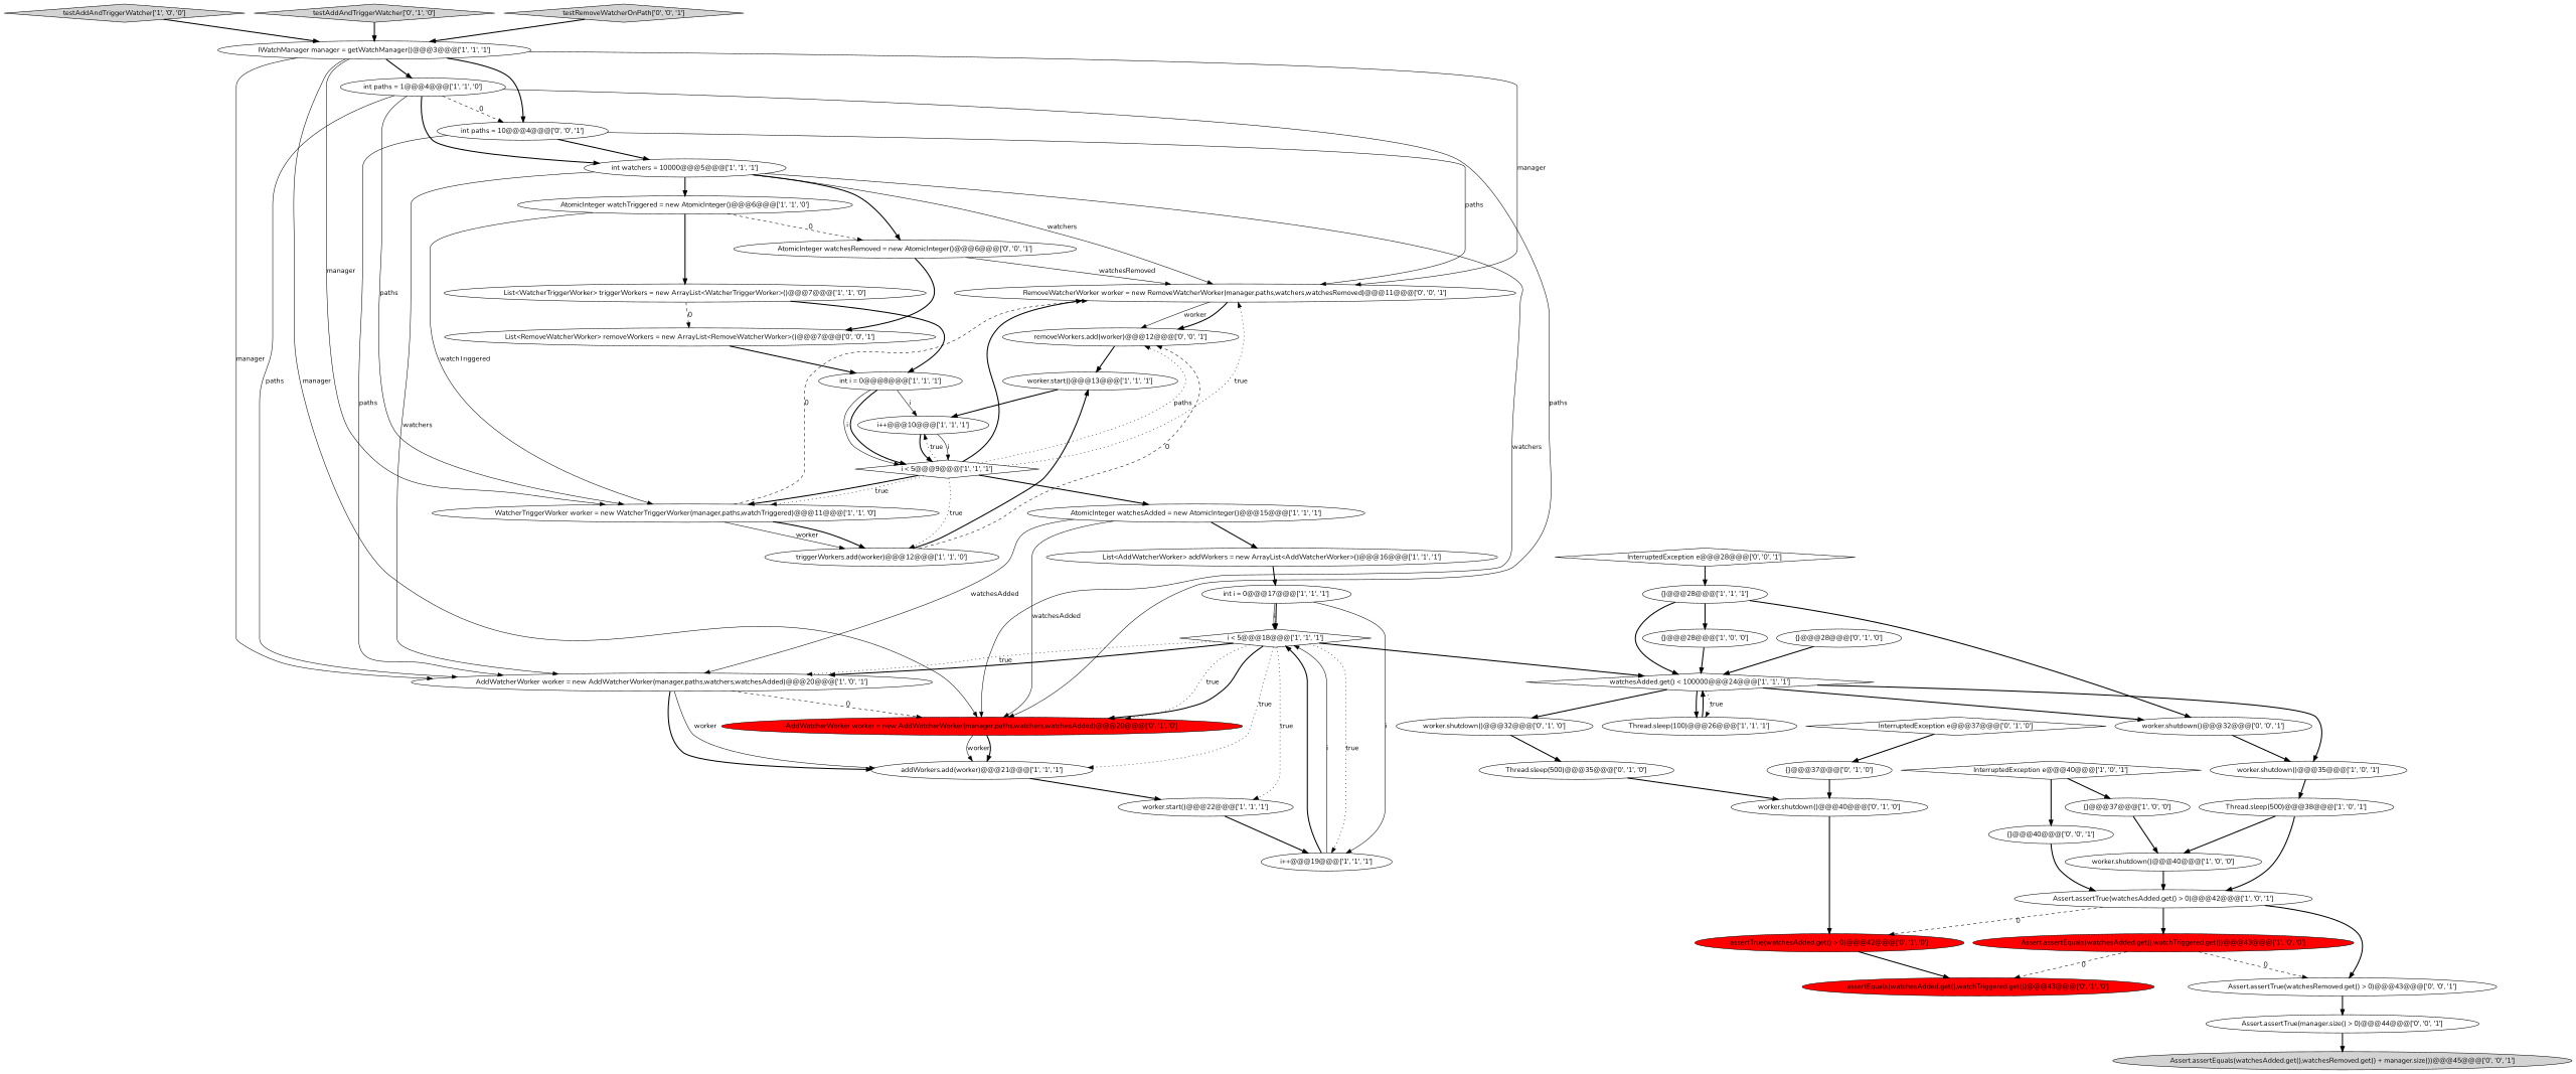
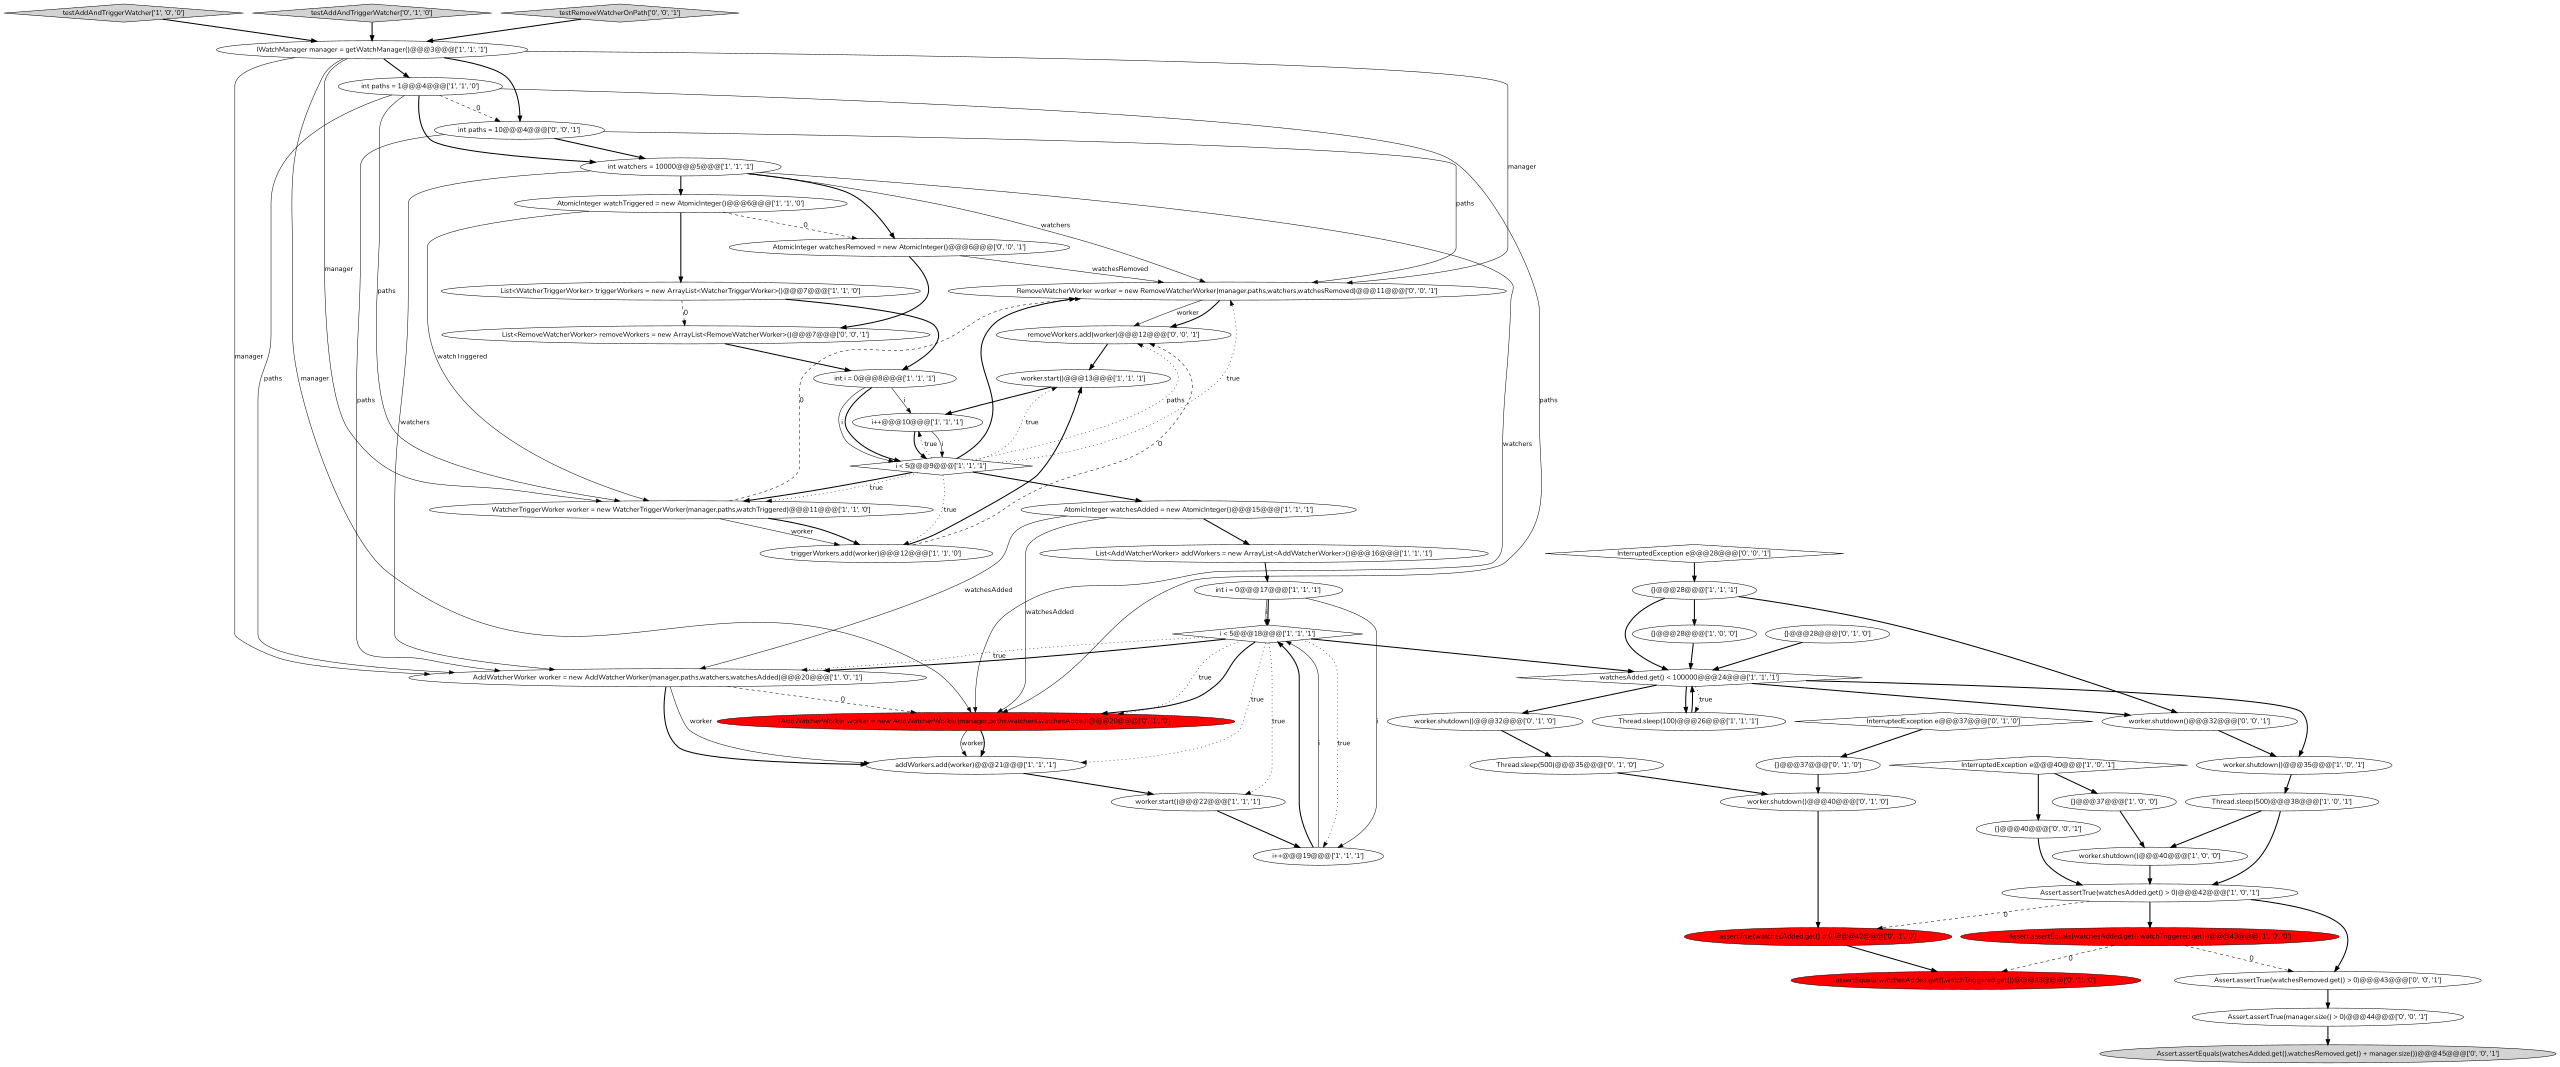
  digraph {
    fontname=Nunito
    node [fillcolor=white fontname=Nunito shape=ellipse style=filled]
    edge [fontname=Nunito style=bold]
    n1 [label="i < 5@@@18@@@['1', '1', '1']" shape=diamond]
    n2 [label="addWorkers.add(worker)@@@21@@@['1', '1', '1']"]
    n3 [fillcolor=red label="AddWatcherWorker worker = new AddWatcherWorker(manager,paths,watchers,watchesAdded)@@@20@@@['0', '1', '0']"]
    n4 [label="watchesAdded.get() < 100000@@@24@@@['1', '1', '1']" shape=diamond]
    n5 [label="worker.start()@@@22@@@['1', '1', '1']"]
    n6 [label="i++@@@19@@@['1', '1', '1']"]
    n7 [label="AddWatcherWorker worker = new AddWatcherWorker(manager,paths,watchers,watchesAdded)@@@20@@@['1', '0', '1']"]
    n8 [label="worker.shutdown()@@@32@@@['0', '1', '0']"]
    n9 [label="worker.shutdown()@@@32@@@['0', '0', '1']"]
    n10 [label="worker.shutdown()@@@35@@@['1', '0', '1']"]
    n11 [label="Thread.sleep(100)@@@26@@@['1', '1', '1']"]
    n12 [fillcolor=lightgray label="testAddAndTriggerWatcher['1', '0', '0']" shape=diamond]
    n13 [label="IWatchManager manager = getWatchManager()@@@3@@@['1', '1', '1']"]
    n14 [label="RemoveWatcherWorker worker = new RemoveWatcherWorker(manager,paths,watchers,watchesRemoved)@@@11@@@['0', '0', '1']"]
    n15 [label="int paths = 10@@@4@@@['0', '0', '1']"]
    n16 [label="int paths = 1@@@4@@@['1', '1', '0']"]
    n17 [label="WatcherTriggerWorker worker = new WatcherTriggerWorker(manager,paths,watchTriggered)@@@11@@@['1', '1', '0']"]
    n18 [fillcolor=lightgray label="testAddAndTriggerWatcher['0', '1', '0']" shape=diamond]
    n19 [label="int watchers = 10000@@@5@@@['1', '1', '1']"]
    n20 [label="AtomicInteger watchesRemoved = new AtomicInteger()@@@6@@@['0', '0', '1']"]
    n21 [label="AtomicInteger watchTriggered = new AtomicInteger()@@@6@@@['1', '1', '0']"]
    n22 [label="List<RemoveWatcherWorker> removeWorkers = new ArrayList<RemoveWatcherWorker>()@@@7@@@['0', '0', '1']"]
    n23 [label="List<WatcherTriggerWorker> triggerWorkers = new ArrayList<WatcherTriggerWorker>()@@@7@@@['1', '1', '0']"]
    n24 [label="removeWorkers.add(worker)@@@12@@@['0', '0', '1']"]
    n25 [label="worker.shutdown()@@@40@@@['0', '1', '0']"]
    n26 [fillcolor=red label="assertTrue(watchesAdded.get() > 0)@@@42@@@['0', '1', '0']"]
    n27 [fillcolor=red label="assertEquals(watchesAdded.get(),watchTriggered.get())@@@43@@@['0', '1', '0']"]
    n28 [fillcolor=lightgray label="Assert.assertEquals(watchesAdded.get(),watchesRemoved.get() + manager.size())@@@45@@@['0', '0', '1']"]
    n29 [label="worker.shutdown()@@@40@@@['1', '0', '0']"]
    n30 [label="Assert.assertTrue(watchesAdded.get() > 0)@@@42@@@['1', '0', '1']"]
    n31 [label="Assert.assertTrue(watchesRemoved.get() > 0)@@@43@@@['0', '0', '1']"]
    n32 [fillcolor=red label="Assert.assertEquals(watchesAdded.get(),watchTriggered.get())@@@43@@@['1', '0', '0']"]
    n33 [label="Thread.sleep(500)@@@35@@@['0', '1', '0']"]
    n34 [fillcolor=lightgray label="testRemoveWatcherOnPath['0', '0', '1']" shape=diamond]
    n35 [label="InterruptedException e@@@37@@@['0', '1', '0']" shape=diamond]
    n36 [label="{}@@@37@@@['0', '1', '0']"]
    n37 [label="Assert.assertTrue(manager.size() > 0)@@@44@@@['0', '0', '1']"]
    n38 [label="int i = 0@@@8@@@['1', '1', '1']"]
    n39 [label="worker.start()@@@13@@@['1', '1', '1']"]
    n40 [label="i++@@@10@@@['1', '1', '1']"]
    n41 [label="Thread.sleep(500)@@@38@@@['1', '0', '1']"]
    n42 [label="int i = 0@@@17@@@['1', '1', '1']"]
    n43 [label="i < 5@@@9@@@['1', '1', '1']" shape=diamond]
    n44 [label="triggerWorkers.add(worker)@@@12@@@['1', '1', '0']"]
    n45 [label="AtomicInteger watchesAdded = new AtomicInteger()@@@15@@@['1', '1', '1']"]
    n46 [label="List<AddWatcherWorker> addWorkers = new ArrayList<AddWatcherWorker>()@@@16@@@['1', '1', '1']"]
    n47 [label="InterruptedException e@@@40@@@['1', '0', '1']" shape=diamond]
    n48 [label="{}@@@40@@@['0', '0', '1']"]
    n49 [label="{}@@@37@@@['1', '0', '0']"]
    n50 [label="{}@@@28@@@['1', '0', '0']"]
    n51 [label="{}@@@28@@@['0', '1', '0']"]
    n52 [label="InterruptedException e@@@28@@@['0', '0', '1']" shape=diamond]
    n53 [label="{}@@@28@@@['1', '1', '1']"]
    n1 -> n2 [label=true style=dotted]
    n1 -> n3 [label=true style=dotted]
    n1 -> n3
    n1 -> n4
    n1 -> n5 [label=true style=dotted]
    n1 -> n6 [label=true style=dotted]
    n1 -> n7 [label=true style=dotted]
    n1 -> n7
    n2 -> n5
    n3 -> n2 [label=worker style=solid]
    n3 -> n2
    n4 -> n8
    n4 -> n9
    n4 -> n10
    n4 -> n11 [label=true style=dotted]
    n4 -> n11
    n5 -> n6
    n6 -> n1
    n6 -> n1 [label=i style=solid]
    n7 -> n2
    n7 -> n2 [label=worker style=solid]
    n7 -> n3 [label=0 style=dashed]
    n8 -> n33
    n9 -> n10
    n10 -> n41
    n11 -> n4
    n12 -> n13
    n13 -> n3 [label=manager style=solid]
    n13 -> n7 [label=manager style=solid]
    n13 -> n14 [label=manager style=solid]
    n13 -> n15
    n13 -> n16
    n13 -> n17 [label=manager style=solid]
    n14 -> n24 [label=worker style=solid]
    n14 -> n24
    n15 -> n7 [label=paths style=solid]
    n15 -> n14 [label=paths style=solid]
    n15 -> n19
    n16 -> n3 [label=paths style=solid]
    n16 -> n7 [label=paths style=solid]
    n16 -> n15 [label=0 style=dashed]
    n16 -> n17 [label=paths style=solid]
    n16 -> n19
    n17 -> n14 [label=0 style=dashed]
    n17 -> n44 [label=worker style=solid]
    n17 -> n44
    n18 -> n13
    n19 -> n3 [label=watchers style=solid]
    n19 -> n7 [label=watchers style=solid]
    n19 -> n14 [label=watchers style=solid]
    n19 -> n20
    n19 -> n21
    n20 -> n14 [label=watchesRemoved style=solid]
    n20 -> n22
    n21 -> n17 [label=watchTriggered style=solid]
    n21 -> n20 [label=0 style=dashed]
    n21 -> n23
    n22 -> n38
    n23 -> n22 [label=0 style=dashed]
    n23 -> n38
    n24 -> n39
    n25 -> n26
    n26 -> n27
    n29 -> n30
    n30 -> n26 [label=0 style=dashed]
    n30 -> n31
    n30 -> n32
    n31 -> n37
    n32 -> n27 [label=0 style=dashed]
    n32 -> n31 [label=0 style=dashed]
    n33 -> n25
    n34 -> n13
    n35 -> n36
    n36 -> n25
    n37 -> n28
    n38 -> n40 [label=i style=solid]
    n38 -> n43
    n38 -> n43 [label=i style=solid]
    n39 -> n40
    n40 -> n43 [label=i style=solid]
    n40 -> n43
    n41 -> n29
    n41 -> n30
    n42 -> n1 [label=i style=solid]
    n42 -> n1
    n42 -> n6 [label=i style=solid]
    n43 -> n14
    n43 -> n14 [label=true style=dotted]
    n43 -> n17
    n43 -> n17 [label=true style=dotted]
    n43 -> n24 [label=paths style=dotted]
+   n43 -> n39 [label=true style=dotted]
    n43 -> n40 [label=true style=dotted]
    n43 -> n44 [label=true style=dotted]
    n43 -> n45
    n44 -> n24 [label=0 style=dashed]
    n44 -> n39
    n45 -> n3 [label=watchesAdded style=solid]
    n45 -> n7 [label=watchesAdded style=solid]
    n45 -> n46
    n46 -> n42
    n47 -> n48
    n47 -> n49
    n48 -> n30
    n49 -> n29
    n50 -> n4
    n51 -> n4
    n52 -> n53
    n53 -> n4
    n53 -> n9
    n53 -> n50
  }
